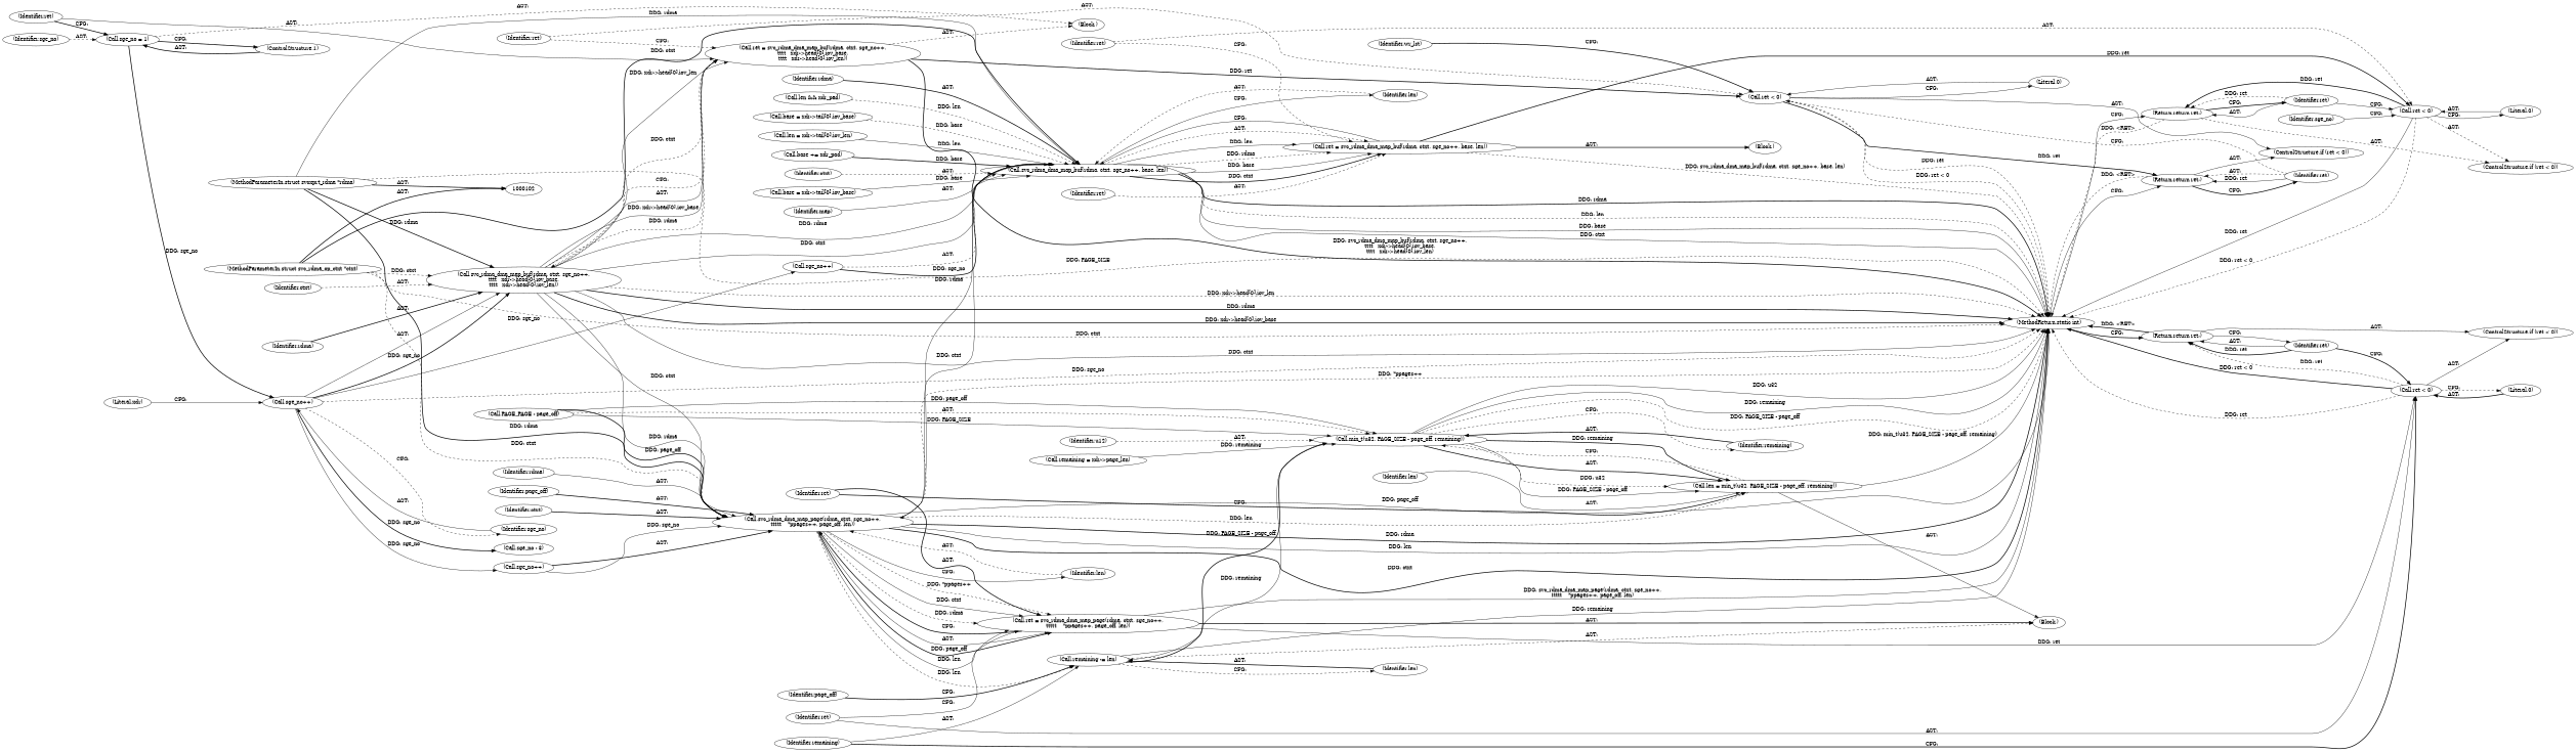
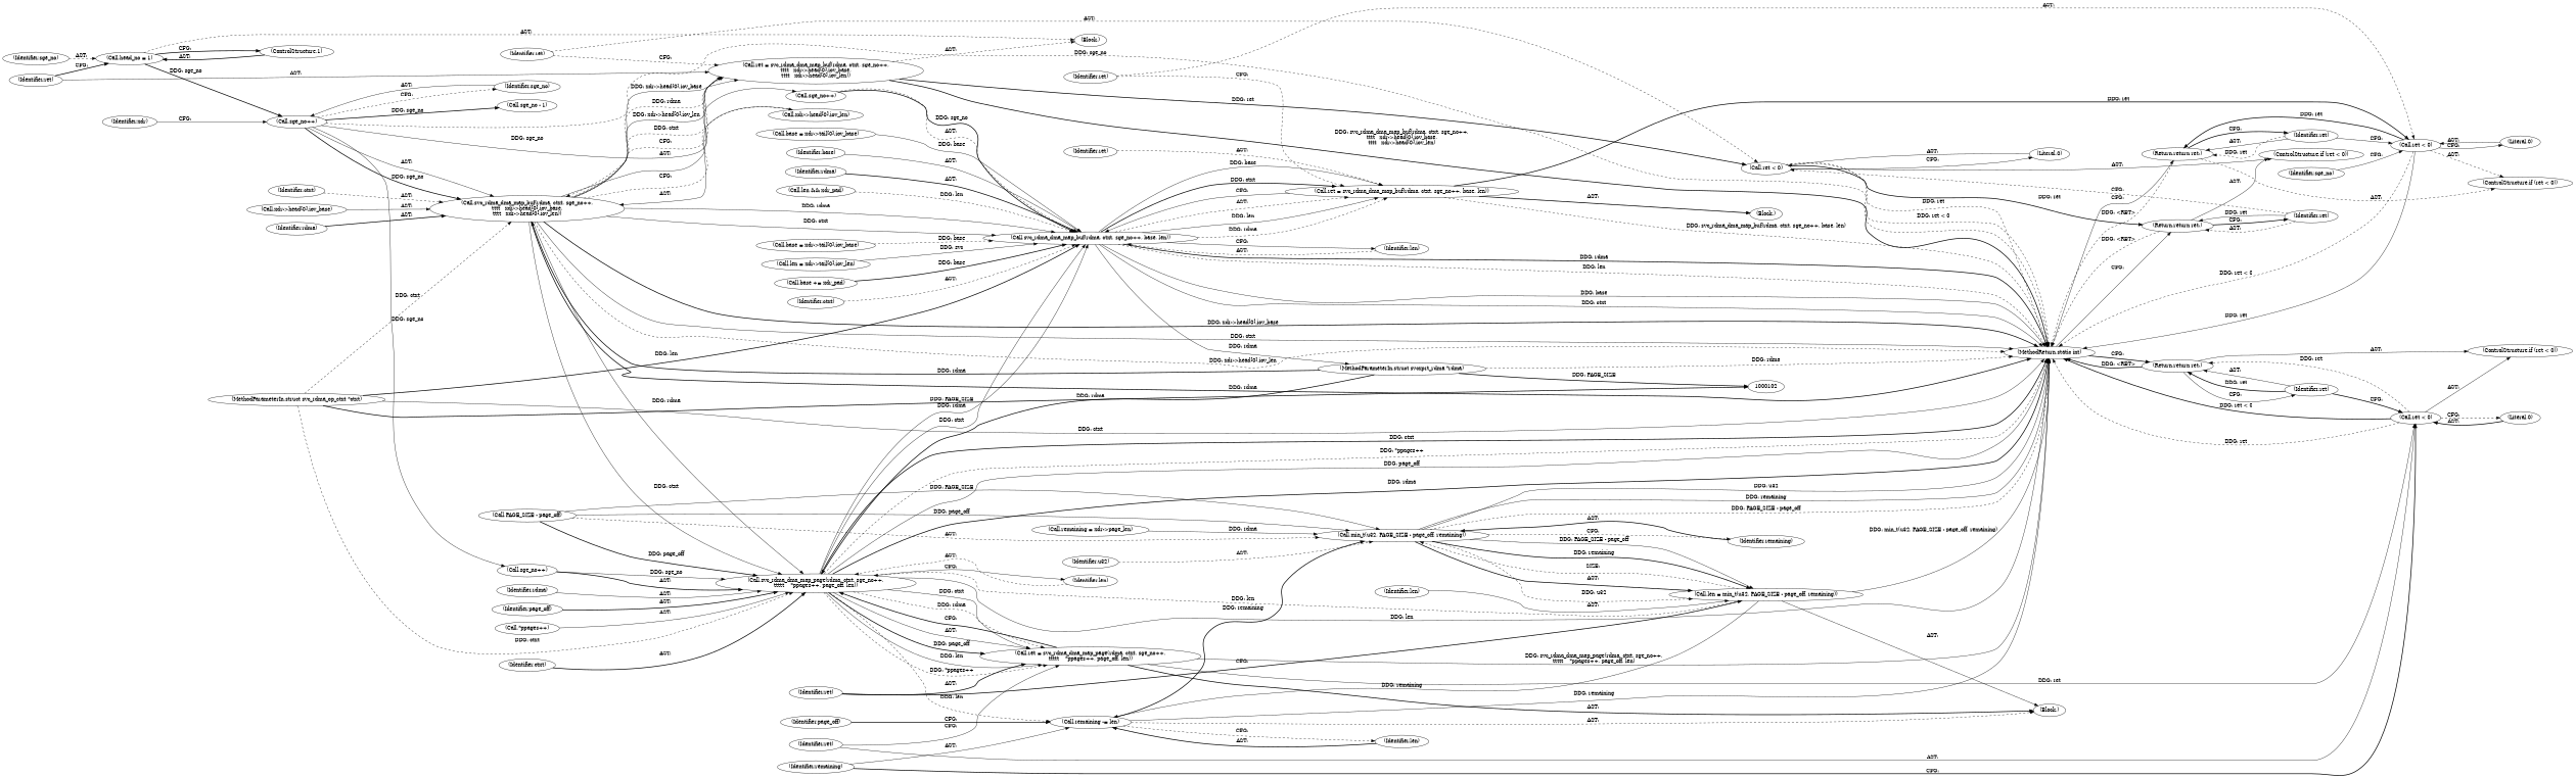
  digraph {
    rankdir=LR
    edge [style=solid]
    n1 [label="(Call,svc_rdma_dma_map_buf(rdma, ctxt, sge_no++,\n\t\t\t\t   xdr->head[0].iov_base,\n\t\t\t\t   xdr->head[0].iov_len))"]
    n2 [label="(Call,ret = svc_rdma_dma_map_buf(rdma, ctxt, sge_no++,\n\t\t\t\t   xdr->head[0].iov_base,\n\t\t\t\t   xdr->head[0].iov_len))"]
    n3 [label="(Call,svc_rdma_dma_map_page(rdma, ctxt, sge_no++,\n\t\t\t\t\t    *ppages++, page_off, len))"]
    n4 [label="(Call,svc_rdma_dma_map_buf(rdma, ctxt, sge_no++, base, len))"]
    n5 [label="(MethodReturn,static int)"]
+   n6 [label="(Call,xdr->head[0].iov_len)"]
    n7 [label="(Block,)"]
    n8 [label="(Call,ret < 0)"]
    n9 [label="(Call,ret = svc_rdma_dma_map_page(rdma, ctxt, sge_no++,\n\t\t\t\t\t    *ppages++, page_off, len))"]
    n10 [label="(Call,remaining -= len)"]
    n11 [label="(Identifier,len)"]
    n12 [label="(Call,ret = svc_rdma_dma_map_buf(rdma, ctxt, sge_no++, base, len))"]
    n13 [label="(Identifier,len)"]
    n14 [label="(Return,return ret;)"]
    n15 [label="(Return,return ret;)"]
    n16 [label="(Return,return ret;)"]
    n17 [label="(MethodParameterIn,struct svcxprt_rdma *rdma)"]
    1000102
    n19 [label="(MethodParameterIn,struct svc_rdma_op_ctxt *ctxt)"]
    n20 [label="(Call,sge_no++)"]
    n21 [label="(Call,sge_no++)"]
-   n22 [label="(Call,sge_no - 3)"]
+   n22 [label="(Call,sge_no - 1)"]
    n23 [label="(Call,sge_no++)"]
    n24 [label="(Identifier,sge_no)"]
-   n25 [label="(Call,sge_no = 1)"]
+   n25 [label="(Call,head_no = 1)"]
    n26 [label="(ControlStructure,1)"]
    n27 [label="(Literal,0)"]
    n28 [label="(ControlStructure,if (ret < 0))"]
    n29 [label="(Identifier,ret)"]
    n30 [label="(Call,ret < 0)"]
    n31 [label="(Block,)"]
    n32 [label="(Call,min_t(u32, PAGE_SIZE - page_off, remaining))"]
    n33 [label="(Identifier,len)"]
    n34 [label="(ControlStructure,if (ret < 0))"]
    n35 [label="(Literal,0)"]
    n36 [label="(Identifier,ret)"]
    n37 [label="(Call,len = min_t(u32, PAGE_SIZE - page_off, remaining))"]
    n38 [label="(Identifier,remaining)"]
    n39 [label="(Call,ret < 0)"]
    n40 [label="(Block,)"]
    n41 [label="(Literal,0)"]
    n42 [label="(ControlStructure,if (ret < 0))"]
    n43 [label="(Identifier,ret)"]
+   n44 [label="(Call,xdr->head[0].iov_base)"]
    n45 [label="(Call,base = xdr->tail[0].iov_base)"]
    n46 [label="(Identifier,ret)"]
    n47 [label="(Identifier,rdma)"]
    n48 [label="(Identifier,ctxt)"]
    n49 [label="(Identifier,len)"]
-   n50 [label="(Call,PAGE_PAGE - page_off)"]
+   n50 [label="(Call,PAGE_SIZE - page_off)"]
    n51 [label="(Identifier,rdma)"]
    n52 [label="(Call,len = xdr->tail[0].iov_len)"]
    n53 [label="(Identifier,sge_no)"]
    n54 [label="(Identifier,ret)"]
    n55 [label="(Identifier,ret)"]
-   n56 [label="(Identifier,wr_lst)"]
-   n57 [label="(Identifier,u12)"]
+   n57 [label="(Identifier,u32)"]
    n58 [label="(Call,remaining = xdr->page_len)"]
-   n59 [label="(Literal,xdr)"]
+   n59 [label="(Identifier,xdr)"]
    n60 [label="(Identifier,page_off)"]
    n61 [label="(Call,base += xdr_pad)"]
    n62 [label="(Identifier,ret)"]
    n63 [label="(Identifier,ret)"]
    n64 [label="(Identifier,page_off)"]
    n65 [label="(Identifier,ctxt)"]
    n66 [label="(Call,base = xdr->tail[0].iov_base)"]
    n67 [label="(Identifier,sge_no)"]
    n68 [label="(Identifier,remaining)"]
-   n69 [label="(Identifier,map)"]
+   n69 [label="(Identifier,base)"]
    n70 [label="(Identifier,rdma)"]
+   n71 [label="(Call,*ppages++)"]
    n72 [label="(Call,len && xdr_pad)"]
    n73 [label="(Identifier,ret)"]
    n74 [label="(Identifier,ctxt)"]
    n1 -> n2 [label="AST: "]
    n1 -> n2 [label="DDG: xdr->head[0].iov_base"]
    n1 -> n2 [label="DDG: rdma" style=dashed]
    n1 -> n2 [label="DDG: xdr->head[0].iov_len"]
    n1 -> n2 [label="DDG: ctxt" style=dashed]
    n1 -> n3 [label="DDG: rdma"]
    n1 -> n3 [label="DDG: ctxt"]
    n1 -> n4 [label="DDG: rdma"]
    n1 -> n4 [label="DDG: ctxt"]
    n1 -> n5 [label="DDG: xdr->head[0].iov_base" style=bold]
    n1 -> n5 [label="DDG: ctxt"]
    n1 -> n5 [label="DDG: xdr->head[0].iov_len" style=dashed]
    n1 -> n5 [label="DDG: rdma" style=bold]
+   n1 -> n6 [label="CFG: " style=dashed]
    n2 -> n1 [label="CFG: " style=dashed]
    n2 -> n5 [label="DDG: svc_rdma_dma_map_buf(rdma, ctxt, sge_no++,\n\t\t\t\t   xdr->head[0].iov_base,\n\t\t\t\t   xdr->head[0].iov_len)" style=bold]
    n2 -> n7 [label="AST: " style=dashed]
    n2 -> n8 [label="DDG: ret" style=bold]
    n3 -> n4 [label="DDG: rdma"]
    n3 -> n4 [label="DDG: ctxt"]
    n3 -> n5 [label="DDG: ctxt" style=bold]
    n3 -> n5 [label="DDG: *ppages++" style=dashed]
    n3 -> n5 [label="DDG: page_off"]
    n3 -> n5 [label="DDG: rdma" style=bold]
    n3 -> n5 [label="DDG: len"]
    n3 -> n9 [label="AST: "]
    n3 -> n9 [label="DDG: page_off" style=bold]
    n3 -> n9 [label="DDG: len"]
    n3 -> n9 [label="DDG: *ppages++" style=dashed]
    n3 -> n9 [label="DDG: ctxt"]
    n3 -> n9 [label="DDG: rdma" style=dashed]
    n3 -> n10 [label="DDG: len" style=dashed]
    n3 -> n11 [label="CFG: "]
    n4 -> n5 [label="DDG: base"]
    n4 -> n5 [label="DDG: ctxt"]
    n4 -> n5 [label="DDG: rdma" style=bold]
    n4 -> n5 [label="DDG: len" style=dashed]
    n4 -> n12 [label="AST: " style=dashed]
    n4 -> n12 [label="DDG: len"]
    n4 -> n12 [label="DDG: rdma" style=dashed]
    n4 -> n12 [label="DDG: base"]
    n4 -> n12 [label="DDG: ctxt" style=bold]
    n4 -> n13 [label="CFG: "]
    n5 -> n14 [label="CFG: "]
    n5 -> n15 [label="CFG: " style=bold]
    n5 -> n16 [label="CFG: "]
+   n6 -> n1 [label="AST: "]
    n8 -> n5 [label="DDG: ret" style=dashed]
    n8 -> n5 [label="DDG: ret < 0" style=dashed]
    n8 -> n14 [label="DDG: ret" style=bold]
    n8 -> n27 [label="CFG: "]
    n8 -> n28 [label="AST: "]
    n9 -> n3 [label="CFG: " style=bold]
    n9 -> n5 [label="DDG: svc_rdma_dma_map_page(rdma, ctxt, sge_no++,\n\t\t\t\t\t    *ppages++, page_off, len)"]
    n9 -> n30 [label="DDG: ret"]
    n9 -> n31 [label="AST: " style=bold]
    n10 -> n5 [label="DDG: remaining"]
    n10 -> n31 [label="AST: " style=dashed]
-   n10 -> n32 [label="DDG: PAGE_SIZE - page_off" style=bold]
+   n10 -> n32 [label="DDG: remaining" style=bold]
    n10 -> n33 [label="CFG: " style=dashed]
    n11 -> n3 [label="AST: " style=dashed]
    n12 -> n4 [label="CFG: "]
    n12 -> n5 [label="DDG: svc_rdma_dma_map_buf(rdma, ctxt, sge_no++, base, len)" style=dashed]
    n12 -> n39 [label="DDG: ret" style=bold]
    n12 -> n40 [label="AST: " style=bold]
    n13 -> n4 [label="AST: " style=dashed]
    n14 -> n5 [label="DDG: <RET>" style=dashed]
    n14 -> n28 [label="AST: "]
    n14 -> n29 [label="CFG: " style=bold]
    n15 -> n5 [label="DDG: <RET>" style=bold]
    n15 -> n34 [label="AST: "]
    n15 -> n36 [label="CFG: "]
    n16 -> n5 [label="DDG: <RET>" style=dashed]
    n16 -> n42 [label="AST: " style=dashed]
    n16 -> n43 [label="CFG: " style=bold]
    n17 -> n1 [label="DDG: rdma" style=bold]
    n17 -> n3 [label="DDG: rdma" style=bold]
-   n17 -> n4 [label="DDG: rdma"]
-   n17 -> n5 [label="DDG: PAGE_SIZE" style=dashed]
-   n17 -> 1000102 [label="AST: " style=bold]
+   n4 -> n17 [label="DDG: rdma"]
+   n17 -> n5 [label="DDG: rdma" style=dashed]
+   n17 -> 1000102 [label="DDG: PAGE_SIZE" style=bold]
    n19 -> n1 [label="DDG: ctxt" style=dashed]
    n19 -> n3 [label="DDG: ctxt" style=dashed]
-   n19 -> n4 [label="DDG: ctxt" style=bold]
-   n19 -> n5 [label="DDG: ctxt" style=dashed]
-   n19 -> 1000102 [label="AST: " style=bold]
+   n19 -> n4 [label="DDG: len" style=bold]
+   n19 -> n5 [label="DDG: ctxt"]
+   n19 -> 1000102 [label="DDG: PAGE_SIZE" style=bold]
    n20 -> n1 [label="AST: "]
    n20 -> n1 [label="DDG: sge_no" style=bold]
    n20 -> n5 [label="DDG: sge_no" style=dashed]
    n20 -> n21 [label="DDG: sge_no"]
    n20 -> n22 [label="DDG: sge_no" style=bold]
    n20 -> n23 [label="DDG: sge_no"]
    n20 -> n24 [label="CFG: " style=dashed]
    n21 -> n3 [label="AST: " style=bold]
    n21 -> n3 [label="DDG: sge_no"]
    n23 -> n4 [label="AST: " style=dashed]
    n23 -> n4 [label="DDG: sge_no" style=bold]
    n24 -> n20 [label="AST: "]
    n25 -> n7 [label="AST: " style=dashed]
    n25 -> n20 [label="DDG: sge_no" style=bold]
    n25 -> n26 [label="CFG: " style=bold]
    n26 -> n25 [label="AST: " style=bold]
    n27 -> n8 [label="AST: "]
    n29 -> n8 [label="CFG: " style=dashed]
    n29 -> n14 [label="AST: " style=dashed]
    n29 -> n14 [label="DDG: ret"]
    n30 -> n5 [label="DDG: ret" style=dashed]
    n30 -> n5 [label="DDG: ret < 0" style=bold]
    n30 -> n15 [label="DDG: ret" style=dashed]
    n30 -> n34 [label="AST: "]
    n30 -> n35 [label="CFG: " style=dashed]
    n32 -> n5 [label="DDG: u32"]
    n32 -> n5 [label="DDG: remaining"]
    n32 -> n5 [label="DDG: PAGE_SIZE - page_off" style=dashed]
-   n32 -> n10 [label="DDG: remaining"]
+   n37 -> n10 [label="DDG: remaining"]
    n32 -> n37 [label="AST: " style=bold]
    n32 -> n37 [label="DDG: u32" style=dashed]
    n32 -> n37 [label="DDG: PAGE_SIZE - page_off"]
    n32 -> n37 [label="DDG: remaining" style=bold]
    n32 -> n38 [label="CFG: " style=dashed]
    n33 -> n10 [label="AST: " style=bold]
    n35 -> n30 [label="AST: " style=bold]
    n36 -> n15 [label="AST: "]
    n36 -> n15 [label="DDG: ret" style=bold]
    n36 -> n30 [label="CFG: " style=bold]
    n37 -> n3 [label="DDG: len" style=dashed]
    n37 -> n5 [label="DDG: min_t(u32, PAGE_SIZE - page_off, remaining)"]
    n37 -> n31 [label="AST: "]
-   n37 -> n32 [label="CFG: " style=dashed]
+   n37 -> n32 [label="SIZE: " style=dashed]
    n38 -> n32 [label="AST: " style=bold]
    n39 -> n5 [label="DDG: ret < 0" style=dashed]
    n39 -> n5 [label="DDG: ret"]
    n39 -> n16 [label="DDG: ret" style=bold]
    n39 -> n41 [label="CFG: "]
    n39 -> n42 [label="AST: " style=dashed]
    n41 -> n39 [label="AST: "]
    n43 -> n16 [label="AST: "]
    n43 -> n16 [label="DDG: ret" style=dashed]
    n43 -> n39 [label="CFG: "]
+   n44 -> n1 [label="AST: "]
    n45 -> n4 [label="DDG: base" style=dashed]
    n46 -> n9 [label="AST: " style=bold]
    n46 -> n37 [label="CFG: " style=bold]
    n47 -> n1 [label="AST: " style=bold]
    n48 -> n3 [label="AST: " style=bold]
    n49 -> n37 [label="AST: "]
    n50 -> n3 [label="DDG: page_off" style=bold]
    n50 -> n32 [label="AST: " style=dashed]
    n50 -> n32 [label="DDG: PAGE_SIZE"]
    n50 -> n32 [label="DDG: page_off"]
    n51 -> n3 [label="AST: "]
-   n52 -> n4 [label="DDG: len"]
+   n52 -> n4 [label="DDG: svc"]
    n53 -> n25 [label="AST: " style=dashed]
    n54 -> n2 [label="AST: "]
    n54 -> n25 [label="CFG: " style=bold]
    n55 -> n2 [label="CFG: " style=dashed]
    n55 -> n8 [label="AST: " style=dashed]
-   n56 -> n8 [label="CFG: " style=bold]
    n57 -> n32 [label="AST: " style=dashed]
-   n58 -> n32 [label="DDG: remaining"]
+   n58 -> n32 [label="DDG: rdma"]
    n59 -> n20 [label="CFG: "]
    n60 -> n3 [label="AST: " style=bold]
    n61 -> n4 [label="DDG: base" style=bold]
    n62 -> n12 [label="AST: " style=dashed]
    n63 -> n9 [label="CFG: "]
    n63 -> n30 [label="AST: "]
    n64 -> n10 [label="CFG: " style=bold]
    n65 -> n4 [label="AST: " style=dashed]
    n66 -> n4 [label="DDG: base"]
    n67 -> n39 [label="CFG: "]
    n68 -> n10 [label="AST: "]
    n68 -> n30 [label="CFG: " style=bold]
    n69 -> n4 [label="AST: "]
    n70 -> n4 [label="AST: " style=bold]
+   n71 -> n3 [label="AST: "]
    n72 -> n4 [label="DDG: len" style=dashed]
    n73 -> n12 [label="CFG: " style=dashed]
    n73 -> n39 [label="AST: " style=dashed]
    n74 -> n1 [label="AST: " style=dashed]
  }
